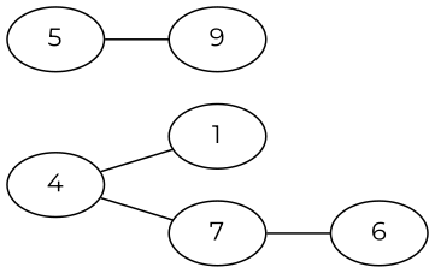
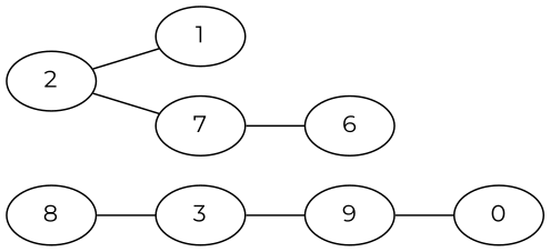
  graph {
    fontname=Montserrat
    rankdir=LR
    node [fontname=Montserrat]
    edge [fontname=Montserrat]
+   n1 [label=0]
    n2 [label=1]
-   n3 [label=4]
+   n3 [label=2]
    n4 [label=7]
    n5 [label=9]
-   n6 [label=5]
+   n6 [label=3]
    n7 [label=6]
+   n8 [label=8]
    n3 -- n2
    n3 -- n4
    n4 -- n7
+   n5 -- n1
    n6 -- n5
+   n8 -- n6
  }
